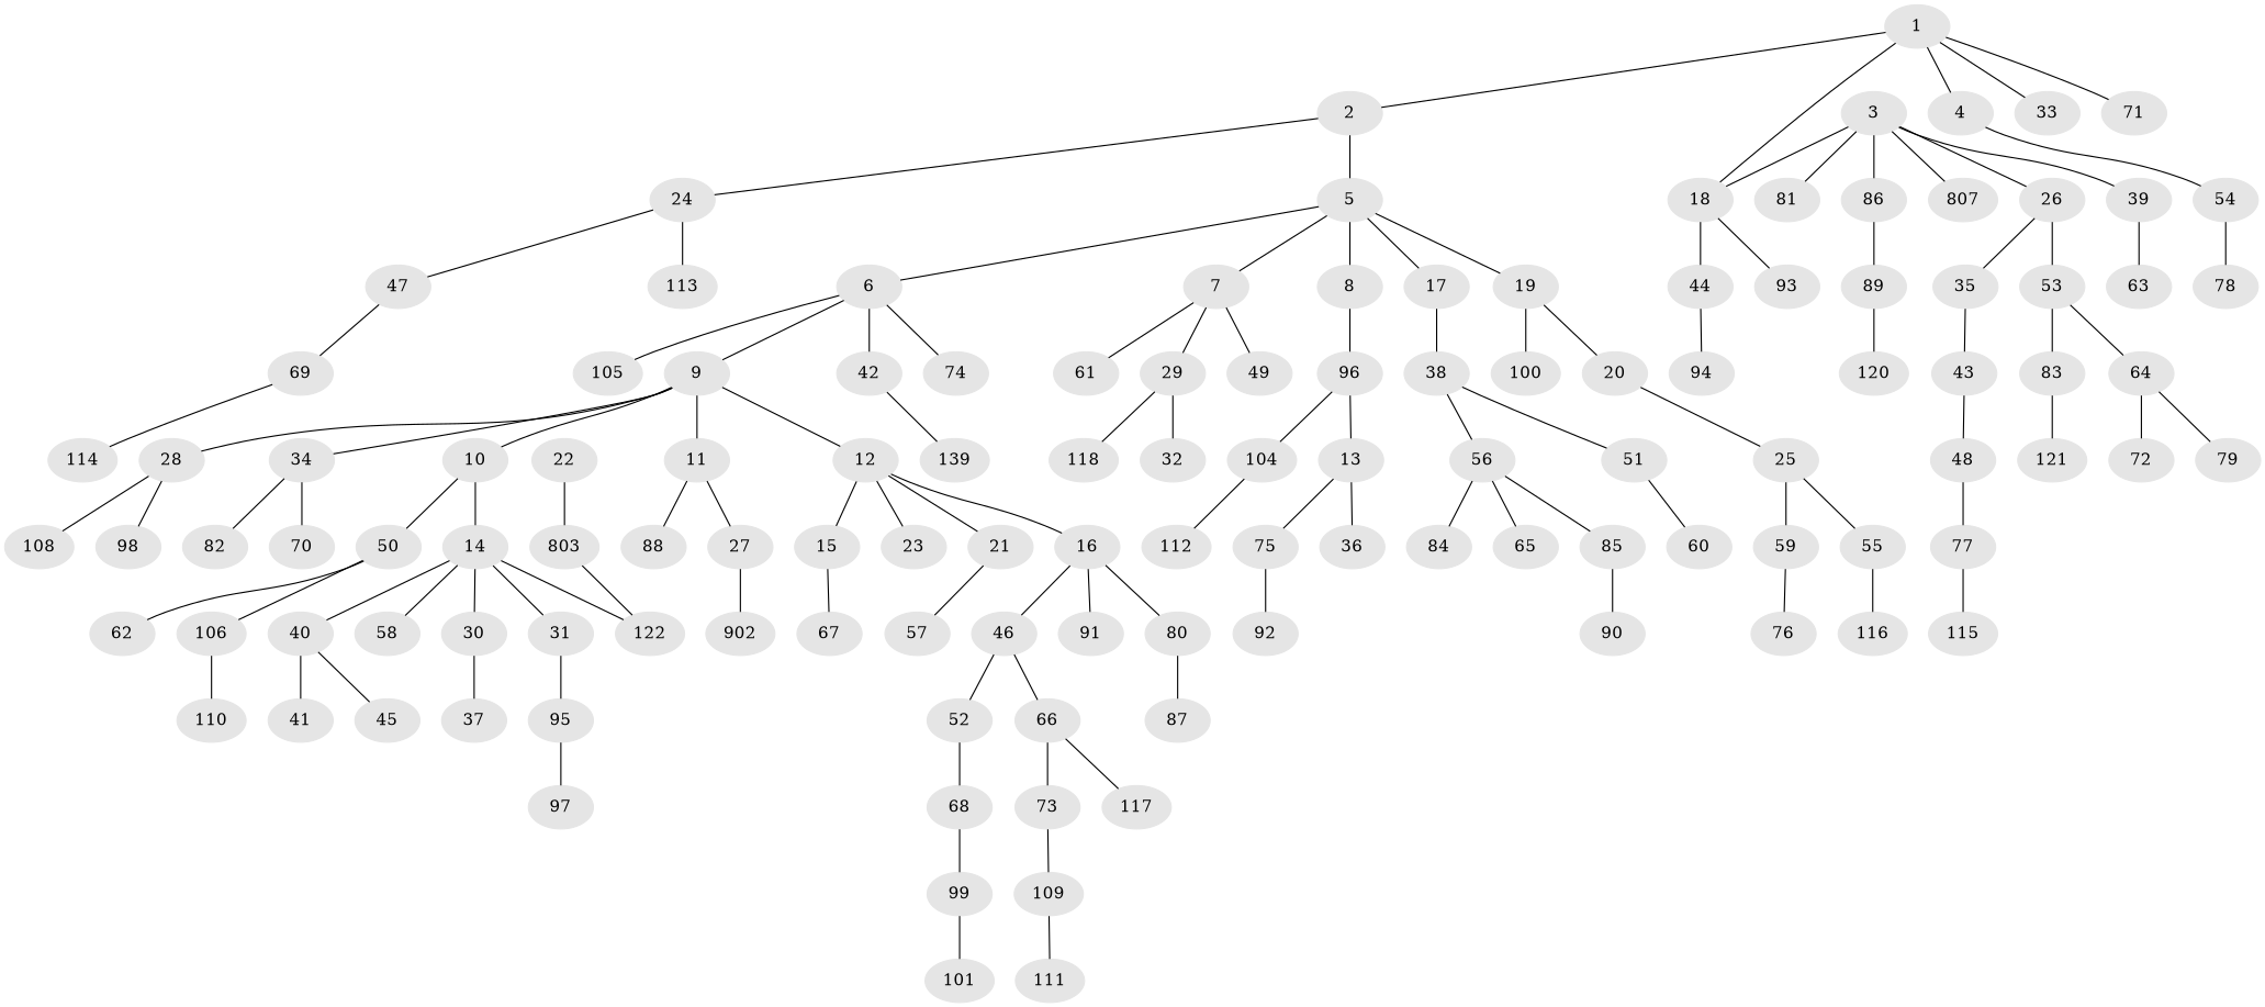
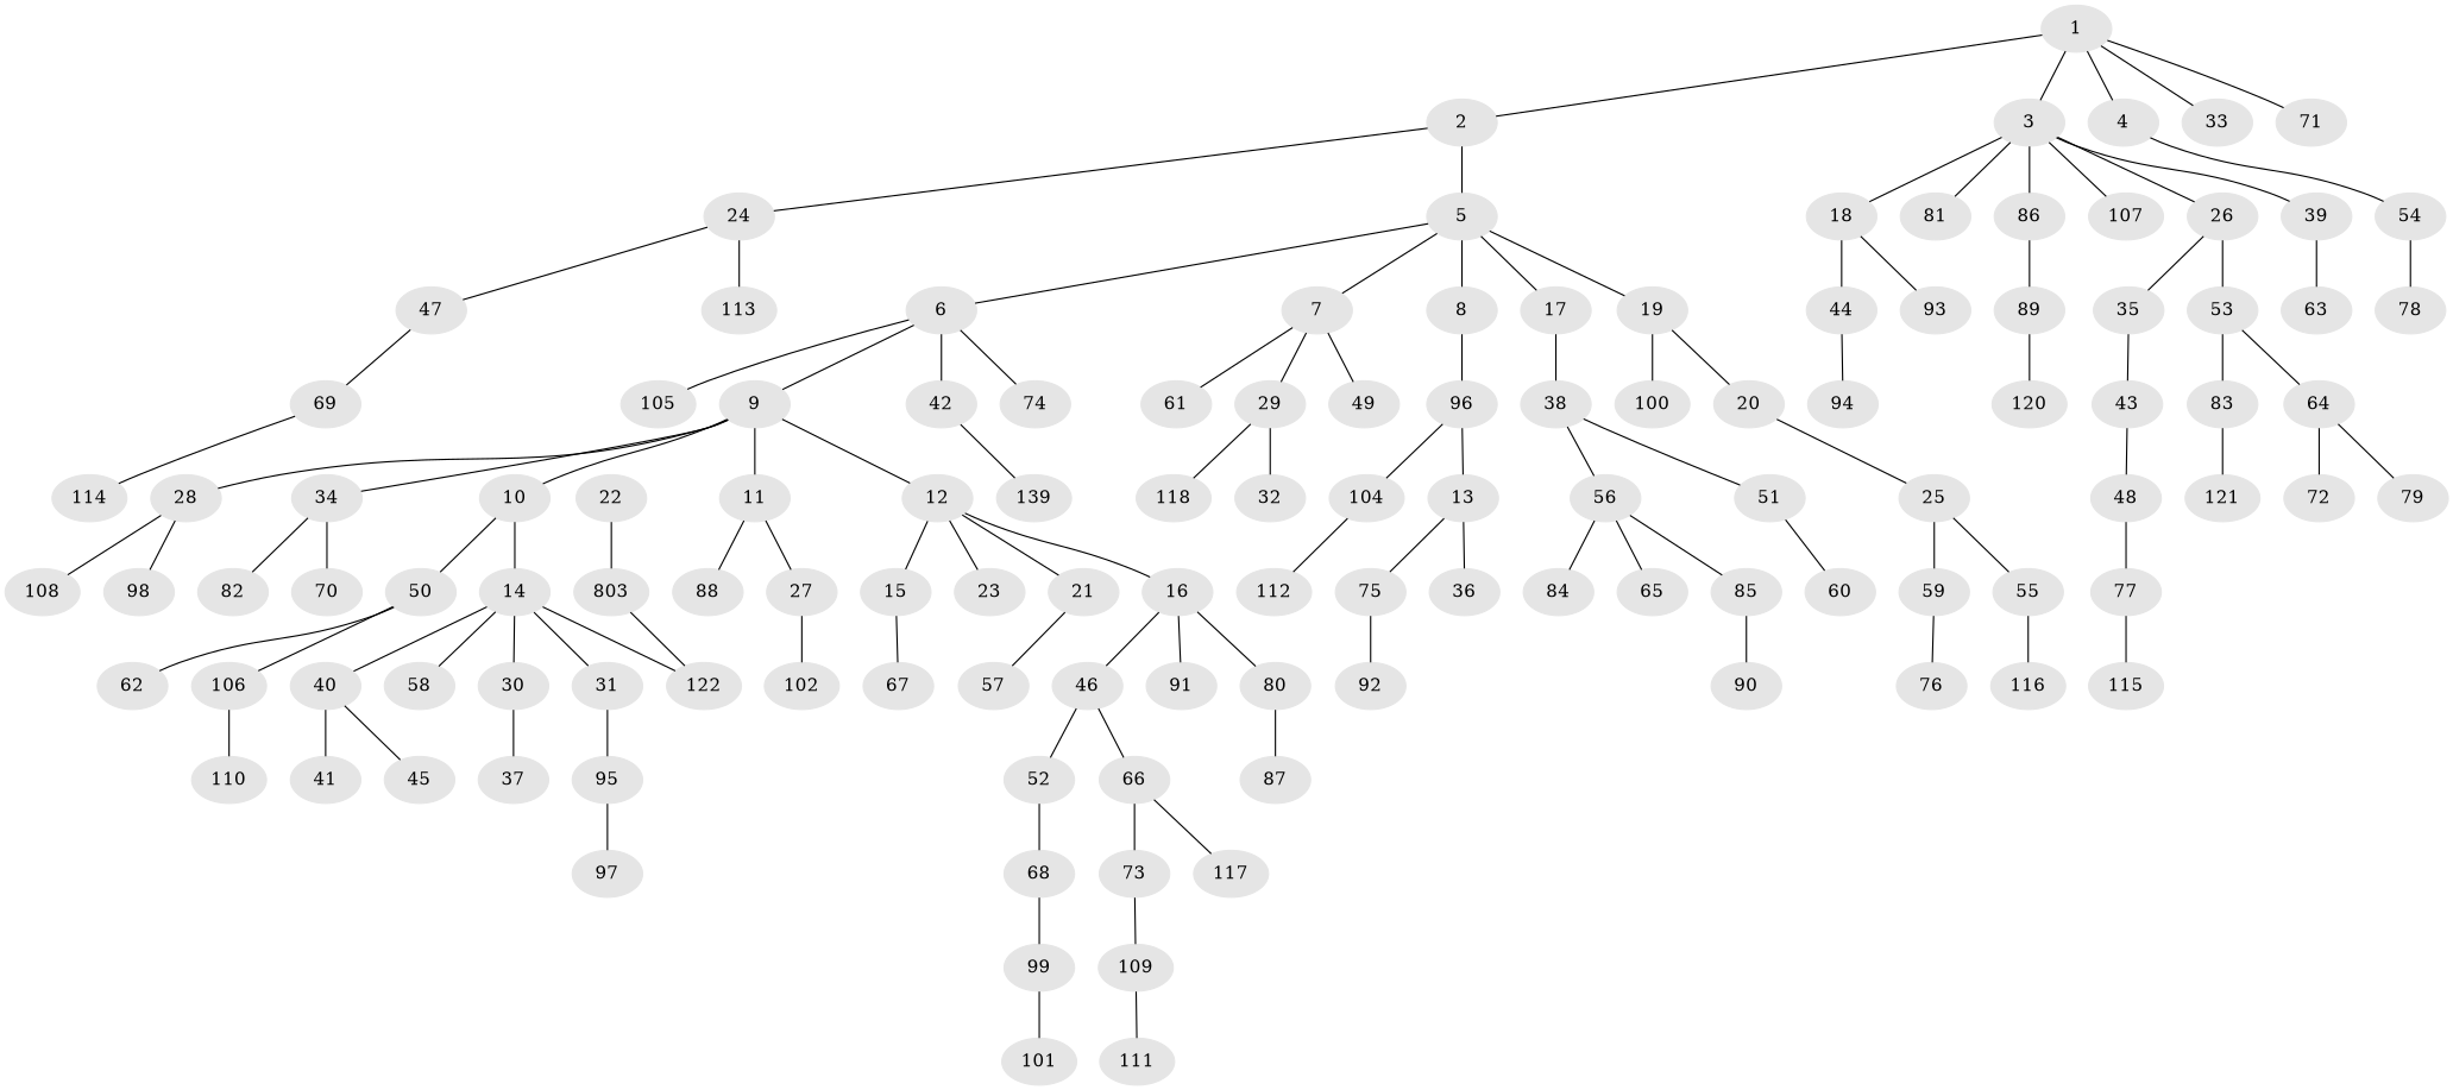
  graph {
    node [color=gray90 style=filled]
    1
    2
    3
    4
    33
    71
    5
    24
    18
    26
    39
    81
    86
-   107 [label=807]
+   107
    54
    6
    7
    8
    17
    19
    47
    113
    44
    93
    35
    53
    63
    89
    78
    9
    42
    74
    105
    29
    49
    61
    96
    38
    20
    100
    10
    11
    12
    28
    34
    n46 [label=139]
    32
    118
    13
    36
    75
    104
    14
    50
    27
    88
    15
    16
    21
    23
    98
    108
    70
    82
    30
    31
    40
    58
    122
    62
    106
-   102 [label=902]
+   102
    67
    80
    46
    91
    57
    92
    n79 [label=803]
    22
    37
    95
    41
    45
    87
    52
    66
    51
    56
    94
    25
    59
    55
    76
    69
    116
    43
    64
    83
    97
    48
    60
    65
    84
    85
    77
    68
    73
    117
    114
    115
    110
    99
    72
    79
    121
    90
    109
    101
    111
    120
    112
    1 -- 2
-   1 -- 18
+   1 -- 3
    1 -- 4
    1 -- 33
    1 -- 71
    2 -- 5
    2 -- 24
    3 -- 18
    3 -- 26
    3 -- 39
    3 -- 81
    3 -- 86
    3 -- 107
    4 -- 54
    5 -- 6
    5 -- 7
    5 -- 8
    5 -- 17
    5 -- 19
    24 -- 47
    24 -- 113
    18 -- 44
    18 -- 93
    26 -- 35
    26 -- 53
    39 -- 63
    86 -- 89
    54 -- 78
    6 -- 9
    6 -- 42
    6 -- 74
    6 -- 105
    7 -- 29
    7 -- 49
    7 -- 61
    8 -- 96
    17 -- 38
    19 -- 20
    19 -- 100
    47 -- 69
    44 -- 94
    35 -- 43
    53 -- 64
    53 -- 83
    89 -- 120
    9 -- 10
    9 -- 11
    9 -- 12
    9 -- 28
    9 -- 34
    42 -- n46
    29 -- 32
    29 -- 118
    96 -- 13
    96 -- 104
    38 -- 51
    38 -- 56
    20 -- 25
    10 -- 14
    10 -- 50
    11 -- 27
    11 -- 88
    12 -- 15
    12 -- 16
    12 -- 21
    12 -- 23
    28 -- 98
    28 -- 108
    34 -- 70
    34 -- 82
    13 -- 36
    13 -- 75
    75 -- 92
    104 -- 112
    14 -- 30
    14 -- 31
    14 -- 40
    14 -- 58
    14 -- 122
    50 -- 62
    50 -- 106
    27 -- 102
    15 -- 67
    16 -- 80
    16 -- 46
    16 -- 91
    21 -- 57
    30 -- 37
    31 -- 95
    40 -- 41
    40 -- 45
    106 -- 110
    80 -- 87
    46 -- 52
    46 -- 66
    n79 -- 122
    22 -- n79
    95 -- 97
    52 -- 68
    66 -- 73
    66 -- 117
    51 -- 60
    56 -- 65
    56 -- 84
    56 -- 85
    25 -- 59
    25 -- 55
    59 -- 76
    55 -- 116
    69 -- 114
    43 -- 48
    64 -- 72
    64 -- 79
    83 -- 121
    48 -- 77
    85 -- 90
    77 -- 115
    68 -- 99
    73 -- 109
    99 -- 101
    109 -- 111
  }
